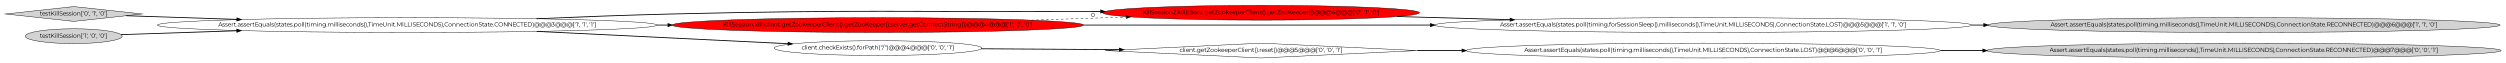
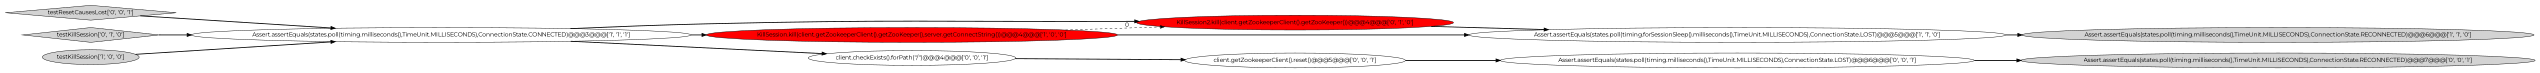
  digraph {
    fontname=Montserrat
    rankdir=LR
    node [fillcolor=white fontname=Montserrat shape=ellipse style=filled]
    edge [fontname=Montserrat style=bold]
    n1 [fillcolor=red label="KillSession2.kill(client.getZookeeperClient().getZooKeeper())@@@4@@@['0', '1', '0']"]
    n2 [label="Assert.assertEquals(states.poll(timing.forSessionSleep().milliseconds(),TimeUnit.MILLISECONDS),ConnectionState.LOST)@@@5@@@['1', '1', '0']"]
    n3 [fillcolor=lightgray label="Assert.assertEquals(states.poll(timing.milliseconds(),TimeUnit.MILLISECONDS),ConnectionState.RECONNECTED)@@@6@@@['1', '1', '0']"]
+   n4 [fillcolor=lightgray label="testResetCausesLost['0', '0', '1']" shape=diamond]
    n5 [label="Assert.assertEquals(states.poll(timing.milliseconds(),TimeUnit.MILLISECONDS),ConnectionState.CONNECTED)@@@3@@@['1', '1', '1']"]
    n6 [fillcolor=red label="KillSession.kill(client.getZookeeperClient().getZooKeeper(),server.getConnectString())@@@4@@@['1', '0', '0']"]
    n7 [label="client.checkExists().forPath(\"/\")@@@4@@@['0', '0', '1']"]
    n8 [label="Assert.assertEquals(states.poll(timing.milliseconds(),TimeUnit.MILLISECONDS),ConnectionState.LOST)@@@6@@@['0', '0', '1']"]
    n9 [fillcolor=lightgray label="Assert.assertEquals(states.poll(timing.milliseconds(),TimeUnit.MILLISECONDS),ConnectionState.RECONNECTED)@@@7@@@['0', '0', '1']"]
    n10 [fillcolor=lightgray label="testKillSession['0', '1', '0']" shape=diamond]
-   n11 [label="client.getZookeeperClient().reset()@@@5@@@['0', '0', '1']" shape=diamond]
+   n11 [label="client.getZookeeperClient().reset()@@@5@@@['0', '0', '1']"]
    n12 [fillcolor=lightgray label="testKillSession['1', '0', '0']"]
    n1 -> n2
    n2 -> n3
+   n4 -> n5
    n5 -> n1
    n5 -> n6
    n5 -> n7
    n6 -> n1 [label=0 style=dashed]
    n6 -> n2
    n7 -> n11
    n8 -> n9
    n10 -> n5
    n11 -> n8
    n12 -> n5
  }
